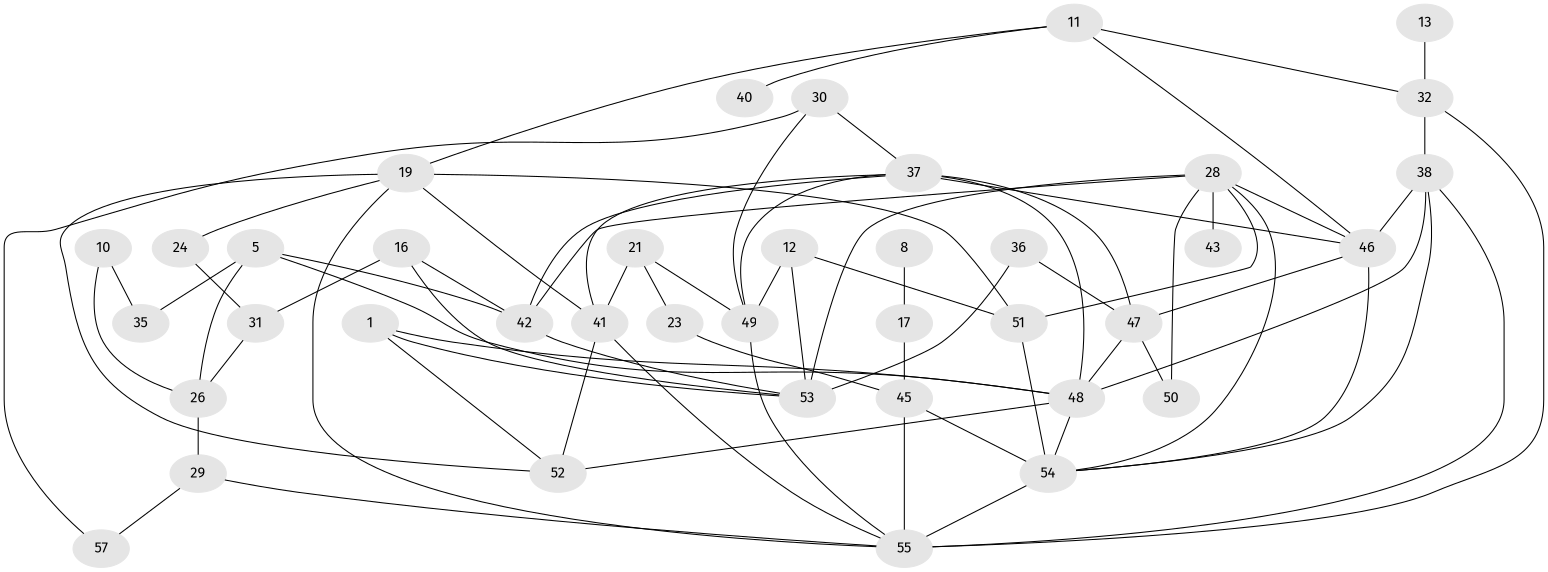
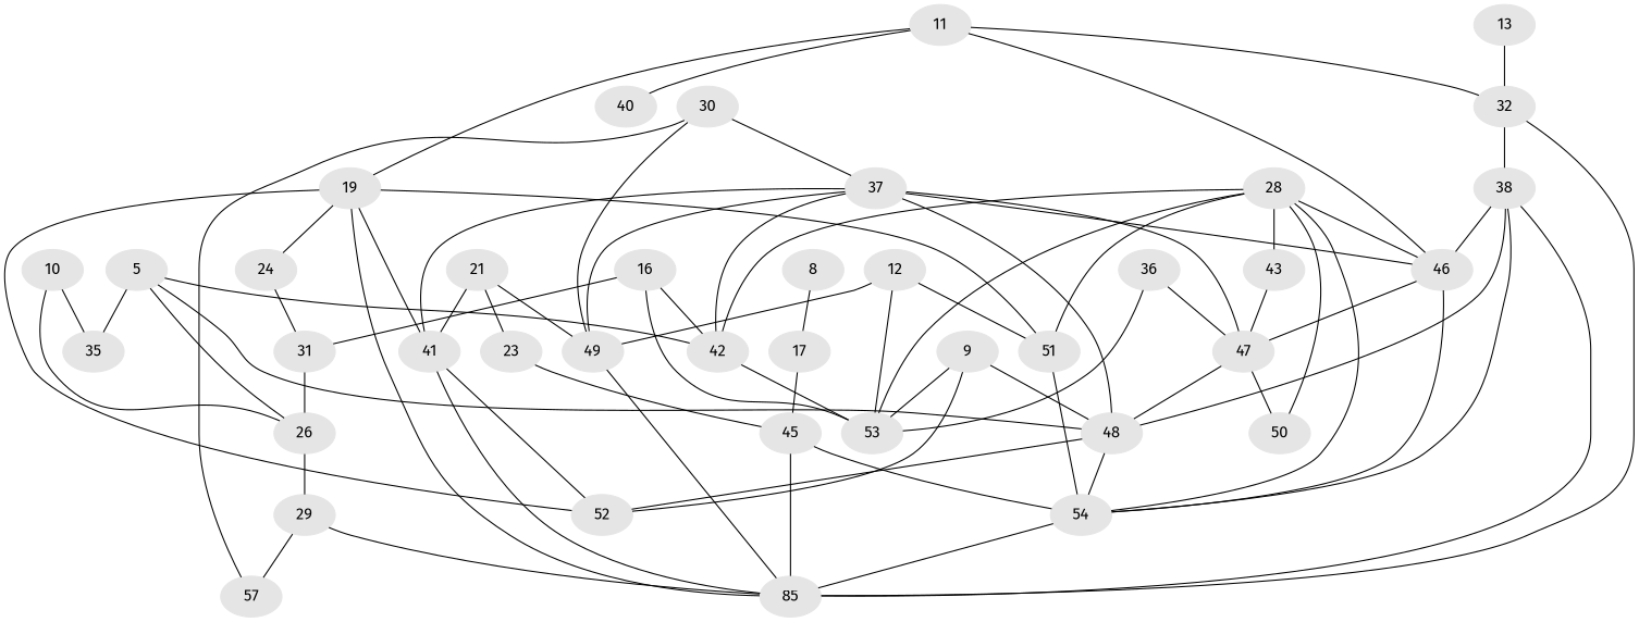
  graph {
    fontname="Fira Sans"
    node [color=gray90 fontname="Fira Sans" style=filled]
    edge [fontname="Fira Sans" weight=1.0]
    5
    26
    35
    42
    48
    29
    53
    52
    54
    8
    17
    45
-   9 [label=1]
+   9
    10
    11
    19
    32
    40
    46
    51
    24
    41
-   55
+   55 [label=85]
    38
    47
    12
    49
    13
    16
    31
    21
    23
    57
    28
    43
    50
    30
    37
    n39 [label=36]
    5 -- 26
    5 -- 35
    5 -- 42
    5 -- 48
    26 -- 29
    42 -- 53 [weight=2.0]
    48 -- 52
    48 -- 54
    29 -- 55
    29 -- 57
    54 -- 55 [weight=2.0]
    8 -- 17
    17 -- 45
    45 -- 54
    45 -- 55
    9 -- 48
    9 -- 53
    9 -- 52
    10 -- 26
    10 -- 35
    11 -- 19
    11 -- 32
    11 -- 40
    11 -- 46
    19 -- 52
    19 -- 51
    19 -- 24
    19 -- 41
    19 -- 55
    32 -- 55
    32 -- 38
    46 -- 54
    46 -- 47
    51 -- 54
    24 -- 31
    41 -- 52
    41 -- 55
    38 -- 48 [weight=2.0]
    38 -- 54
    38 -- 46
    38 -- 55
    47 -- 48
    47 -- 50
    12 -- 53
    12 -- 51
    12 -- 49
    49 -- 55
    13 -- 32
    16 -- 42
    16 -- 53
    16 -- 31
    31 -- 26
    21 -- 41
    21 -- 49
    21 -- 23
    23 -- 45
    28 -- 42
    28 -- 53
    28 -- 54
    28 -- 46
    28 -- 51
    28 -- 43
    28 -- 50
+   43 -- 47
    30 -- 49
    30 -- 57
    30 -- 37
    37 -- 42
    37 -- 48
    37 -- 46 [weight=2.0]
    37 -- 41
    37 -- 47
    37 -- 49
    n39 -- 53
    n39 -- 47
  }
